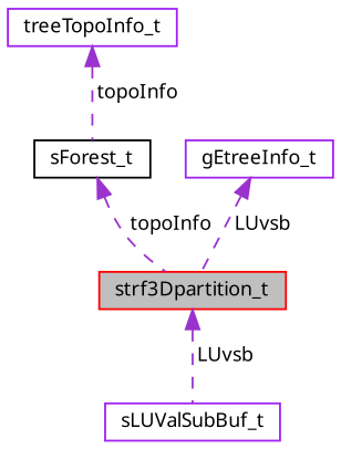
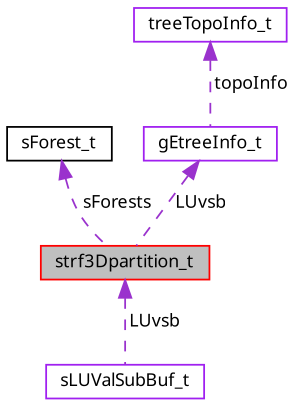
  digraph {
    fontname="Noto Sans"
    node [color=purple fillcolor=white fontname="Noto Sans" fontsize=10 shape=record style=filled]
    edge [color=darkorchid3 dir=back fontname="Noto Sans" fontsize=10 labelfontname=Helvetica labelfontsize=10 style=dashed]
    n1 [color=red fillcolor=grey75 fontcolor=black height=0.2 label=strf3Dpartition_t width=0.4]
    n2 [height=0.2 label=sLUValSubBuf_t width=0.4]
    n3 [color=black height=0.2 label=sForest_t width=0.4]
    n4 [height=0.2 label=treeTopoInfo_t width=0.4]
    n5 [height=0.2 label=gEtreeInfo_t width=0.4]
    n1 -> n2 [label=" LUvsb"]
-   n3 -> n1 [label=" topoInfo"]
-   n4 -> n3 [label=" topoInfo"]
+   n3 -> n1 [label=" sForests"]
+   n4 -> n5 [label=" topoInfo"]
    n5 -> n1 [label=" LUvsb"]
  }
